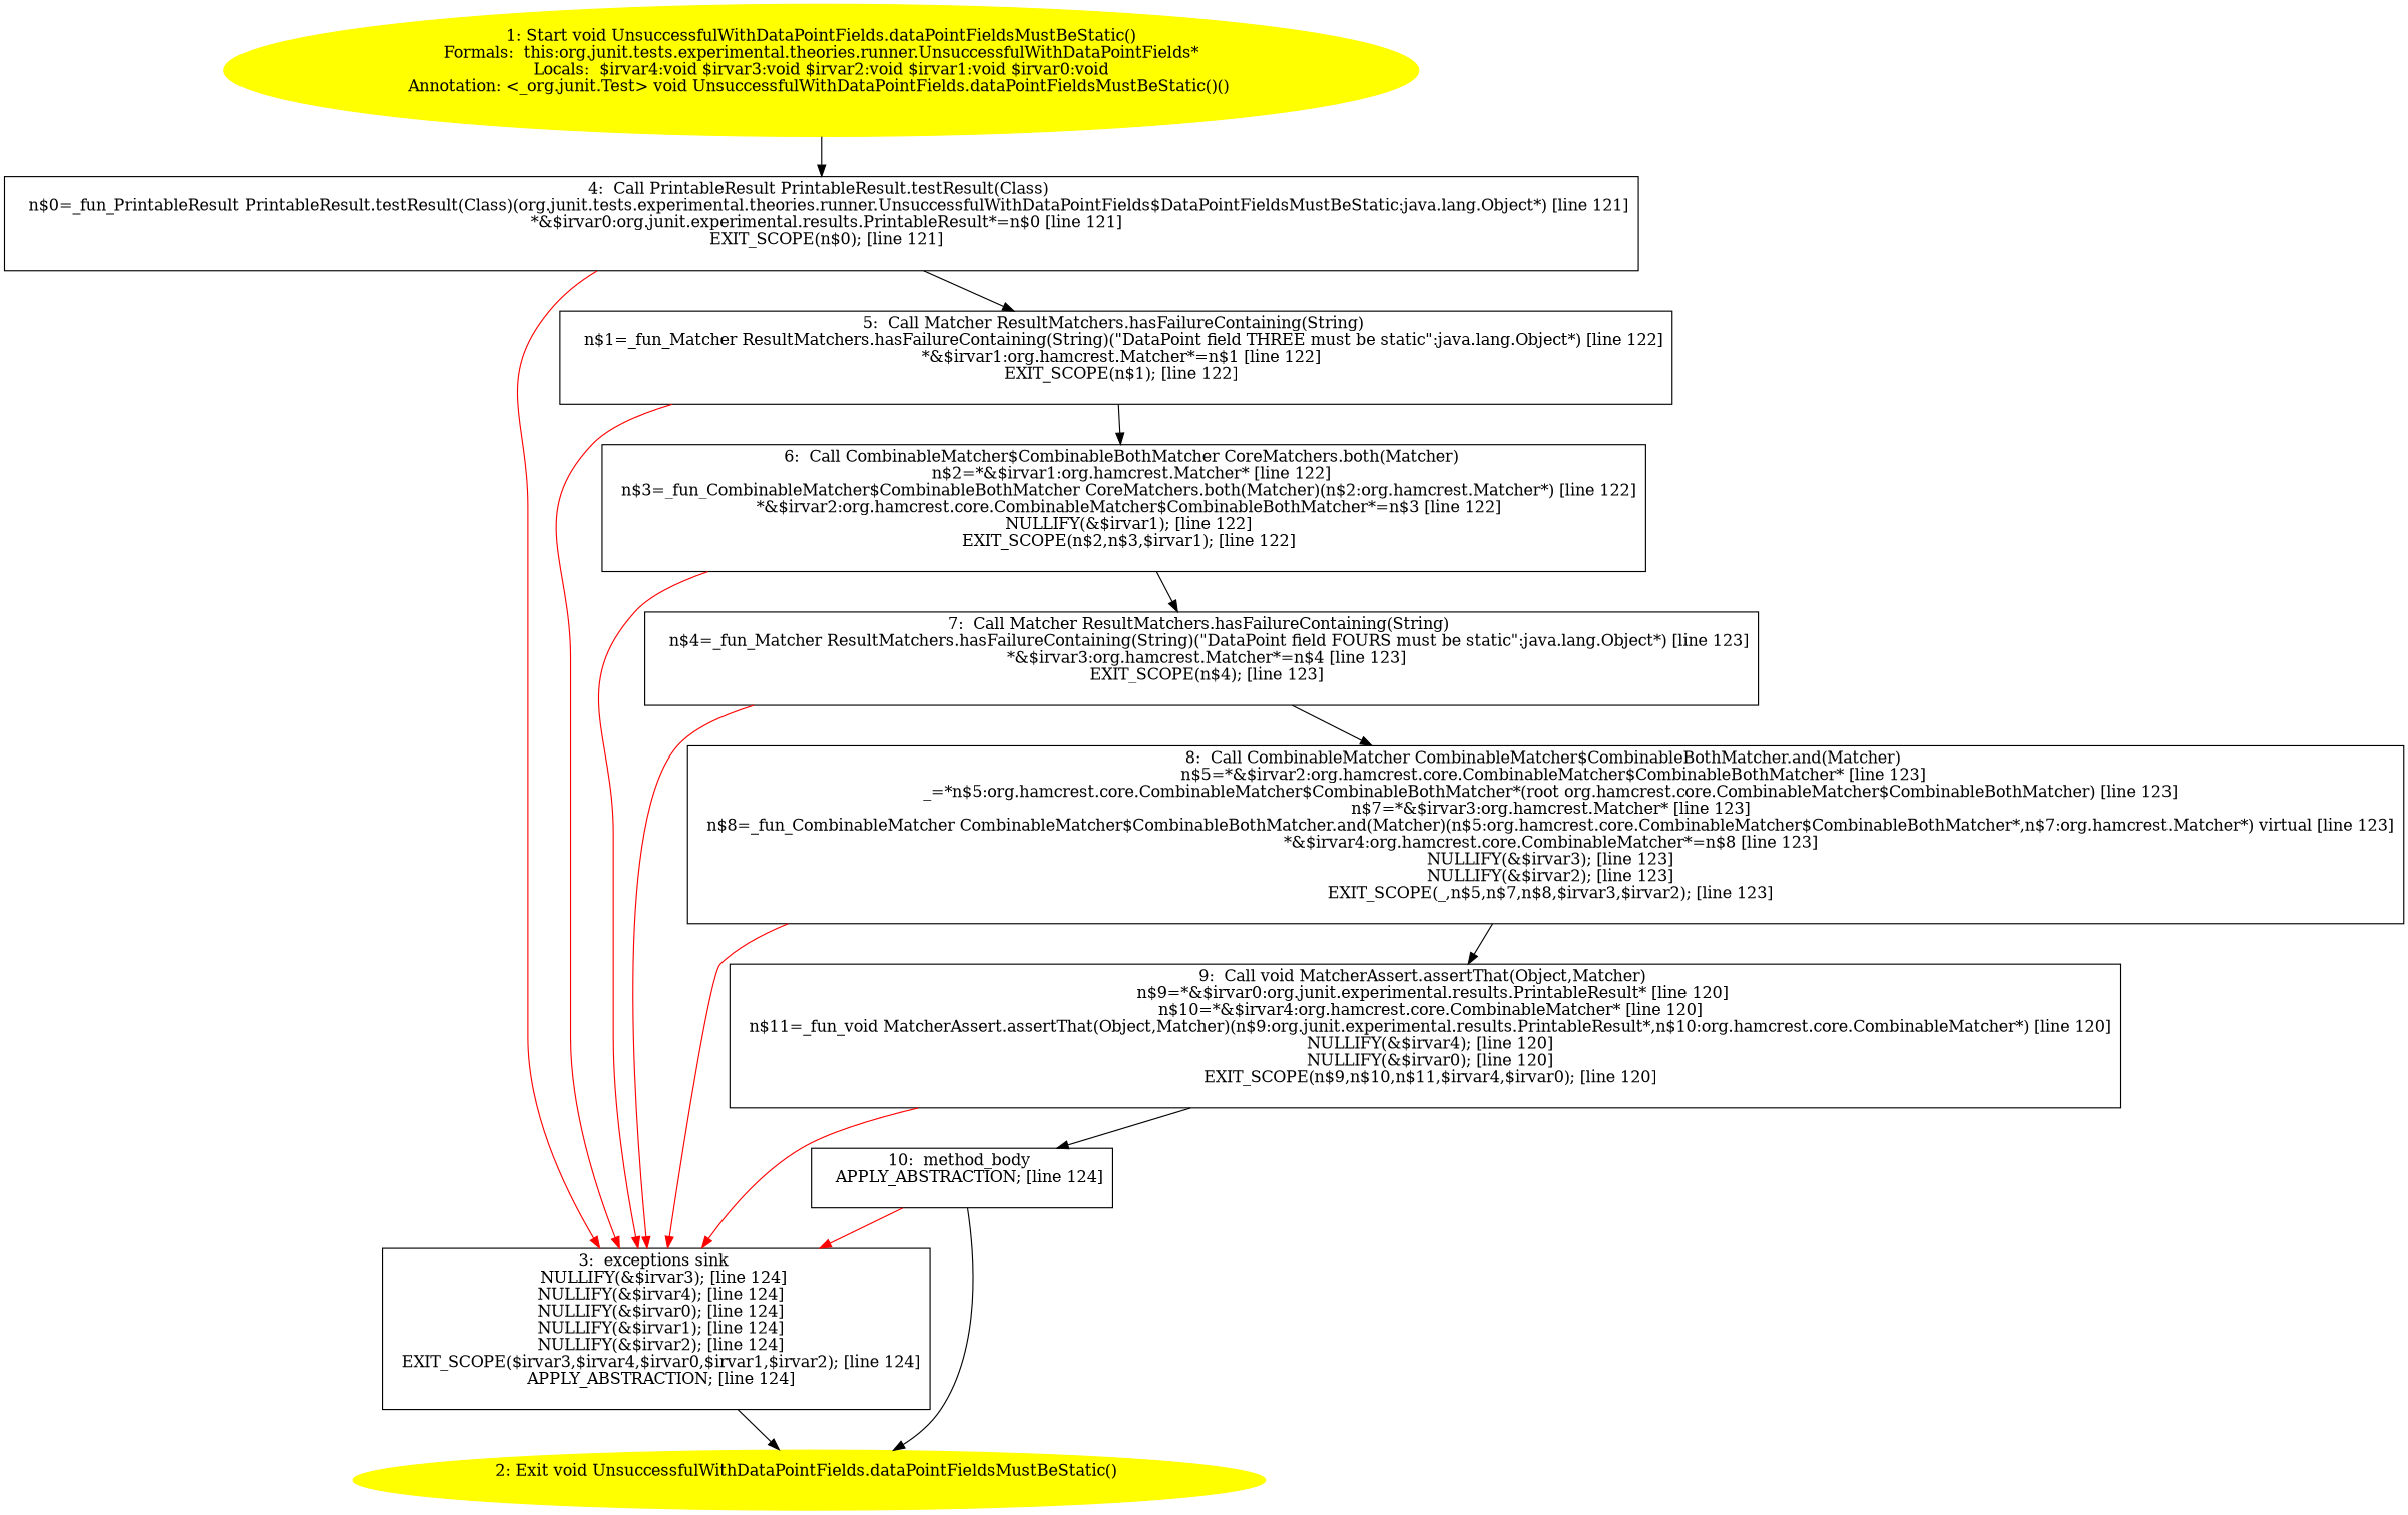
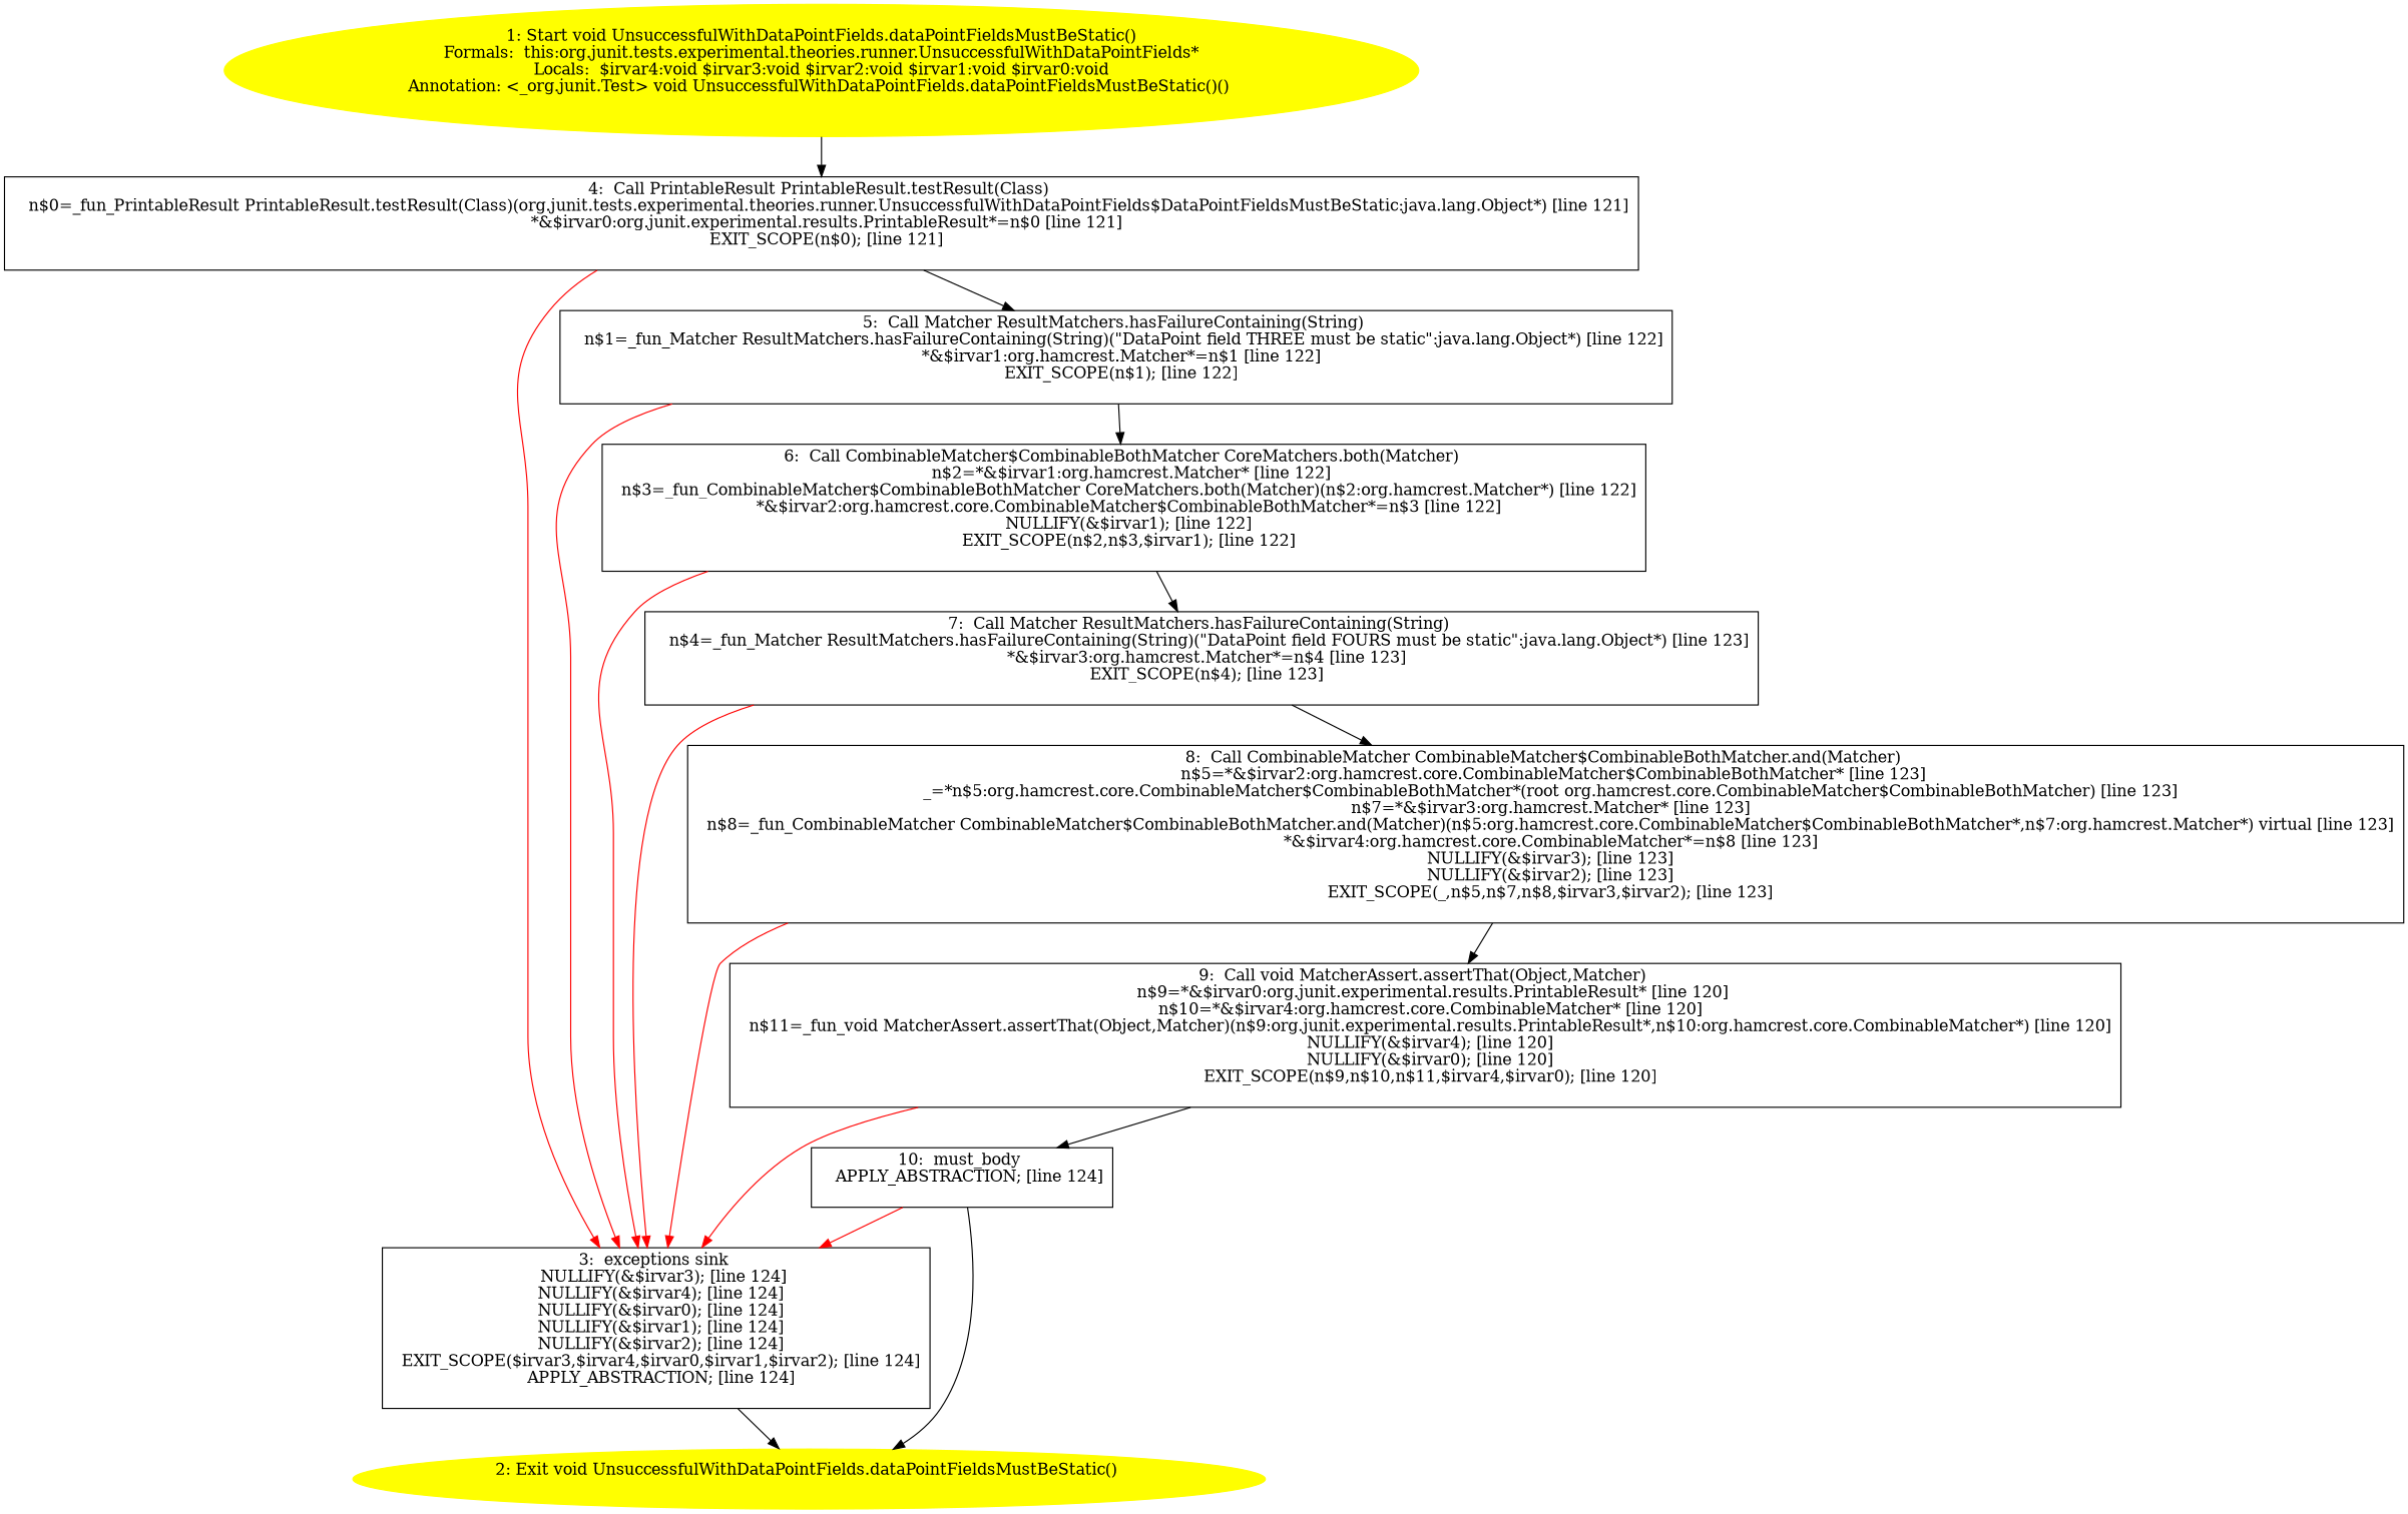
  digraph {
    node [shape=box]
    n1 [color=yellow label="1: Start void UnsuccessfulWithDataPointFields.dataPointFieldsMustBeStatic()\nFormals:  this:org.junit.tests.experimental.theories.runner.UnsuccessfulWithDataPointFields*\nLocals:  $irvar4:void $irvar3:void $irvar2:void $irvar1:void $irvar0:void\nAnnotation: <_org.junit.Test> void UnsuccessfulWithDataPointFields.dataPointFieldsMustBeStatic()() \n  " style=filled shape=""]
    n2 [label="4:  Call PrintableResult PrintableResult.testResult(Class) \n   n$0=_fun_PrintableResult PrintableResult.testResult(Class)(org.junit.tests.experimental.theories.runner.UnsuccessfulWithDataPointFields$DataPointFieldsMustBeStatic:java.lang.Object*) [line 121]\n  *&$irvar0:org.junit.experimental.results.PrintableResult*=n$0 [line 121]\n  EXIT_SCOPE(n$0); [line 121]\n "]
    n3 [label="3:  exceptions sink \n   NULLIFY(&$irvar3); [line 124]\n  NULLIFY(&$irvar4); [line 124]\n  NULLIFY(&$irvar0); [line 124]\n  NULLIFY(&$irvar1); [line 124]\n  NULLIFY(&$irvar2); [line 124]\n  EXIT_SCOPE($irvar3,$irvar4,$irvar0,$irvar1,$irvar2); [line 124]\n  APPLY_ABSTRACTION; [line 124]\n "]
    n4 [label="5:  Call Matcher ResultMatchers.hasFailureContaining(String) \n   n$1=_fun_Matcher ResultMatchers.hasFailureContaining(String)(\"DataPoint field THREE must be static\":java.lang.Object*) [line 122]\n  *&$irvar1:org.hamcrest.Matcher*=n$1 [line 122]\n  EXIT_SCOPE(n$1); [line 122]\n "]
    n5 [color=yellow label="2: Exit void UnsuccessfulWithDataPointFields.dataPointFieldsMustBeStatic() \n  " style=filled shape=""]
    n6 [label="6:  Call CombinableMatcher$CombinableBothMatcher CoreMatchers.both(Matcher) \n   n$2=*&$irvar1:org.hamcrest.Matcher* [line 122]\n  n$3=_fun_CombinableMatcher$CombinableBothMatcher CoreMatchers.both(Matcher)(n$2:org.hamcrest.Matcher*) [line 122]\n  *&$irvar2:org.hamcrest.core.CombinableMatcher$CombinableBothMatcher*=n$3 [line 122]\n  NULLIFY(&$irvar1); [line 122]\n  EXIT_SCOPE(n$2,n$3,$irvar1); [line 122]\n "]
    n7 [label="7:  Call Matcher ResultMatchers.hasFailureContaining(String) \n   n$4=_fun_Matcher ResultMatchers.hasFailureContaining(String)(\"DataPoint field FOURS must be static\":java.lang.Object*) [line 123]\n  *&$irvar3:org.hamcrest.Matcher*=n$4 [line 123]\n  EXIT_SCOPE(n$4); [line 123]\n "]
    n8 [label="8:  Call CombinableMatcher CombinableMatcher$CombinableBothMatcher.and(Matcher) \n   n$5=*&$irvar2:org.hamcrest.core.CombinableMatcher$CombinableBothMatcher* [line 123]\n  _=*n$5:org.hamcrest.core.CombinableMatcher$CombinableBothMatcher*(root org.hamcrest.core.CombinableMatcher$CombinableBothMatcher) [line 123]\n  n$7=*&$irvar3:org.hamcrest.Matcher* [line 123]\n  n$8=_fun_CombinableMatcher CombinableMatcher$CombinableBothMatcher.and(Matcher)(n$5:org.hamcrest.core.CombinableMatcher$CombinableBothMatcher*,n$7:org.hamcrest.Matcher*) virtual [line 123]\n  *&$irvar4:org.hamcrest.core.CombinableMatcher*=n$8 [line 123]\n  NULLIFY(&$irvar3); [line 123]\n  NULLIFY(&$irvar2); [line 123]\n  EXIT_SCOPE(_,n$5,n$7,n$8,$irvar3,$irvar2); [line 123]\n "]
    n9 [label="9:  Call void MatcherAssert.assertThat(Object,Matcher) \n   n$9=*&$irvar0:org.junit.experimental.results.PrintableResult* [line 120]\n  n$10=*&$irvar4:org.hamcrest.core.CombinableMatcher* [line 120]\n  n$11=_fun_void MatcherAssert.assertThat(Object,Matcher)(n$9:org.junit.experimental.results.PrintableResult*,n$10:org.hamcrest.core.CombinableMatcher*) [line 120]\n  NULLIFY(&$irvar4); [line 120]\n  NULLIFY(&$irvar0); [line 120]\n  EXIT_SCOPE(n$9,n$10,n$11,$irvar4,$irvar0); [line 120]\n "]
-   n10 [label="10:  method_body \n   APPLY_ABSTRACTION; [line 124]\n "]
+   n10 [label="10:  must_body \n   APPLY_ABSTRACTION; [line 124]\n "]
    n1 -> n2
    n2 -> n3 [color=red]
    n2 -> n4
    n3 -> n5
    n4 -> n3 [color=red]
    n4 -> n6
    n6 -> n3 [color=red]
    n6 -> n7
    n7 -> n3 [color=red]
    n7 -> n8
    n8 -> n3 [color=red]
    n8 -> n9
    n9 -> n3 [color=red]
    n9 -> n10
    n10 -> n3 [color=red]
    n10 -> n5
  }
